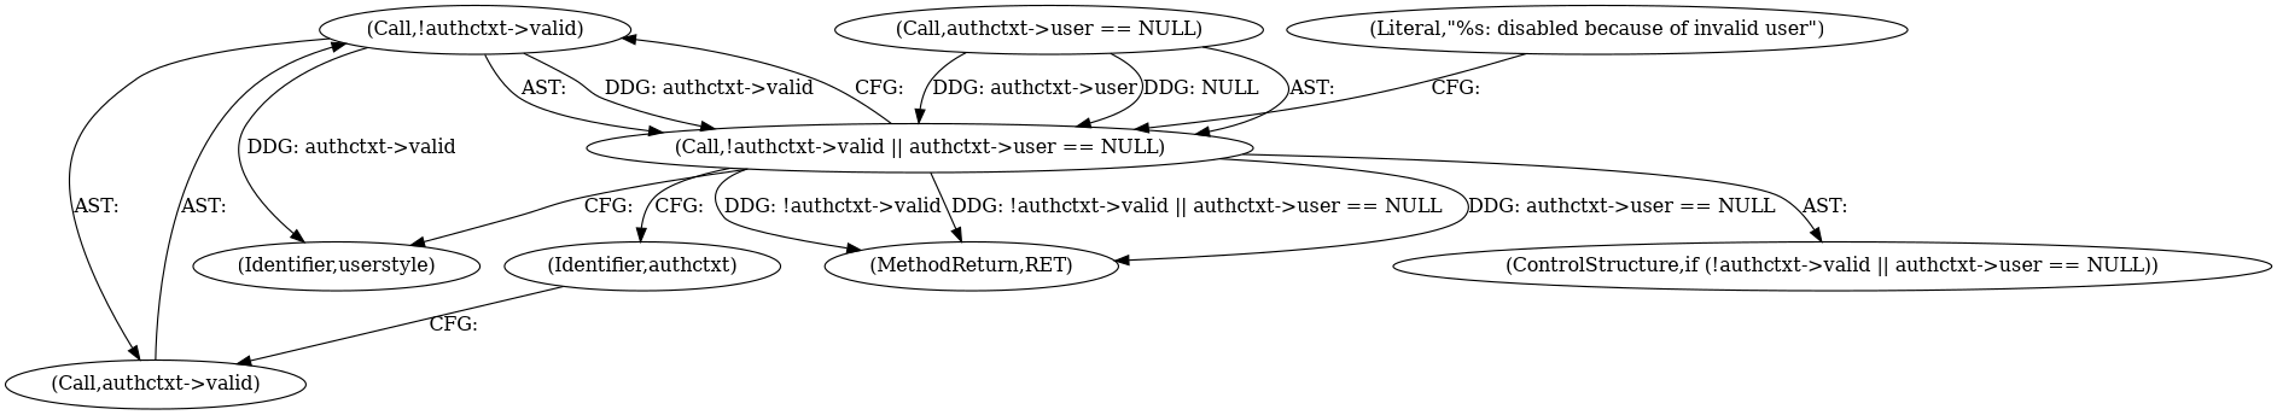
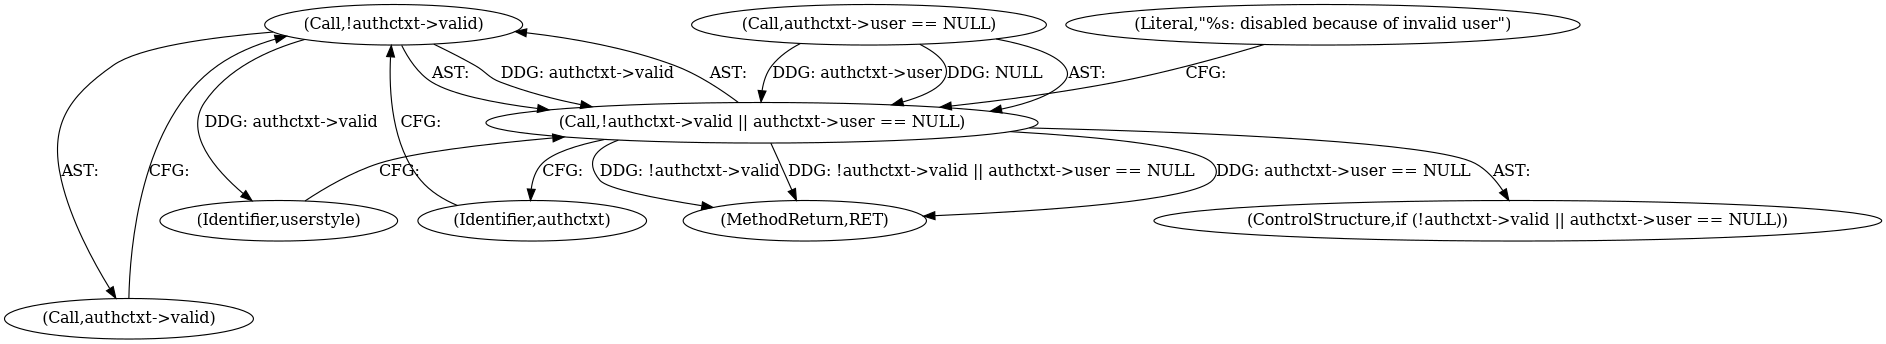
  digraph {
    n1 [label="(Call,!authctxt->valid)"]
    n2 [label="(Call,!authctxt->valid || authctxt->user == NULL)"]
    n3 [label="(Call,authctxt->valid)"]
    n4 [label="(Identifier,userstyle)"]
    n5 [label="(MethodReturn,RET)"]
    n6 [label="(ControlStructure,if (!authctxt->valid || authctxt->user == NULL))"]
    n7 [label="(Identifier,authctxt)"]
    n8 [label="(Call,authctxt->user == NULL)"]
    n9 [label="(Literal,\"%s: disabled because of invalid user\")"]
    n1 -> n2 [label="AST: "]
    n1 -> n2 [label="DDG: authctxt->valid"]
    n1 -> n3 [label="AST: "]
    n1 -> n4 [label="DDG: authctxt->valid"]
-   n2 -> n1 [label="CFG: "]
+   n2 -> n1 [label="AST: "]
    n2 -> n5 [label="DDG: authctxt->user == NULL"]
    n2 -> n5 [label="DDG: !authctxt->valid"]
    n2 -> n5 [label="DDG: !authctxt->valid || authctxt->user == NULL"]
    n2 -> n6 [label="AST: "]
    n2 -> n7 [label="CFG: "]
-   n3 -> n1 [label="AST: "]
-   n2 -> n4 [label="CFG: "]
-   n7 -> n3 [label="CFG: "]
+   n3 -> n1 [label="CFG: "]
+   n4 -> n2 [label="CFG: "]
+   n7 -> n1 [label="CFG: "]
    n8 -> n2 [label="AST: "]
    n8 -> n2 [label="DDG: authctxt->user"]
    n8 -> n2 [label="DDG: NULL"]
    n9 -> n2 [label="CFG: "]
  }
